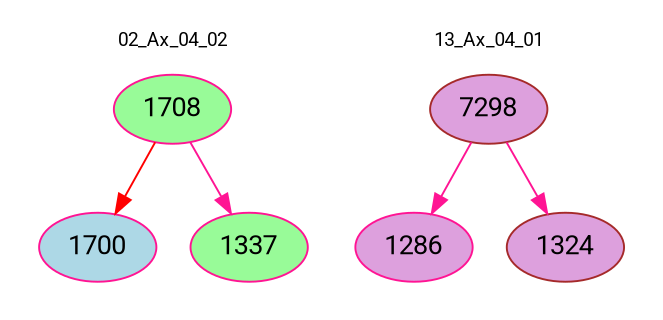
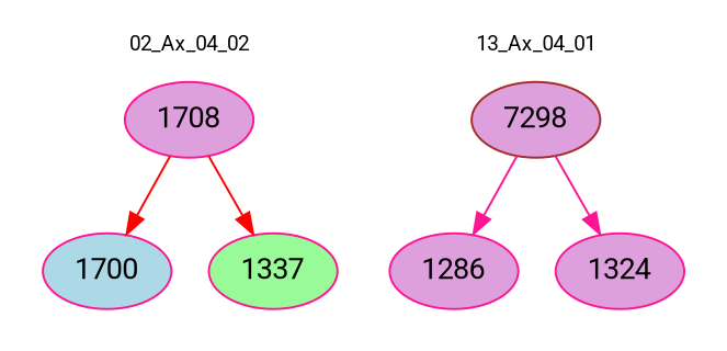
  digraph {
    fontname=Roboto
    node [color=deeppink fillcolor=plum fontname=Roboto style=filled]
    edge [color=red fontname=Roboto]
-   n1 [fillcolor=palegreen label=1708]
+   n1 [label=1708]
    n2 [fillcolor=lightblue label=1700]
    n3 [fillcolor=palegreen label=1337]
    n4 [color=brown label=7298]
    n5 [label=1286]
-   n6 [color=brown label=1324]
+   n6 [label=1324]
    subgraph cluster_1 {
      color=white
      fontsize=10
      label="02_Ax_04_02"
      n1
      n2
      n3
    }
    subgraph cluster_2 {
      color=white
      fontsize=10
      label="13_Ax_04_01"
      n4
      n5
      n6
    }
    n1 -> n2
-   n1 -> n3 [color=deeppink]
+   n1 -> n3
    n4 -> n5 [color=deeppink]
    n4 -> n6 [color=deeppink]
  }
